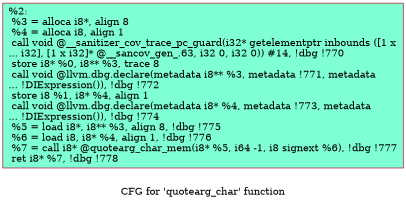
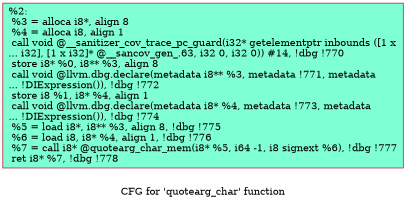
  digraph {
    label="CFG for 'quotearg_char' function"
-   n1 [color="#b70d28ff" fillcolor=aquamarine label="{%2:\l  %3 = alloca i8*, align 8\l  %4 = alloca i8, align 1\l  call void @__sanitizer_cov_trace_pc_guard(i32* getelementptr inbounds ([1 x\l... i32], [1 x i32]* @__sancov_gen_.63, i32 0, i32 0)) #14, !dbg !770\l  store i8* %0, i8** %3, trace 8\l  call void @llvm.dbg.declare(metadata i8** %3, metadata !771, metadata\l... !DIExpression()), !dbg !772\l  store i8 %1, i8* %4, align 1\l  call void @llvm.dbg.declare(metadata i8* %4, metadata !773, metadata\l... !DIExpression()), !dbg !774\l  %5 = load i8*, i8** %3, align 8, !dbg !775\l  %6 = load i8, i8* %4, align 1, !dbg !776\l  %7 = call i8* @quotearg_char_mem(i8* %5, i64 -1, i8 signext %6), !dbg !777\l  ret i8* %7, !dbg !778\l}" shape=record style=filled]
+   n1 [color="#b70d28ff" fillcolor=aquamarine label="{%2:\l  %3 = alloca i8*, align 8\l  %4 = alloca i8, align 1\l  call void @__sanitizer_cov_trace_pc_guard(i32* getelementptr inbounds ([1 x\l... i32], [1 x i32]* @__sancov_gen_.63, i32 0, i32 0)) #14, !dbg !770\l  store i8* %0, i8** %3, align 8\l  call void @llvm.dbg.declare(metadata i8** %3, metadata !771, metadata\l... !DIExpression()), !dbg !772\l  store i8 %1, i8* %4, align 1\l  call void @llvm.dbg.declare(metadata i8* %4, metadata !773, metadata\l... !DIExpression()), !dbg !774\l  %5 = load i8*, i8** %3, align 8, !dbg !775\l  %6 = load i8, i8* %4, align 1, !dbg !776\l  %7 = call i8* @quotearg_char_mem(i8* %5, i64 -1, i8 signext %6), !dbg !777\l  ret i8* %7, !dbg !778\l}" shape=record style=filled]
  }
